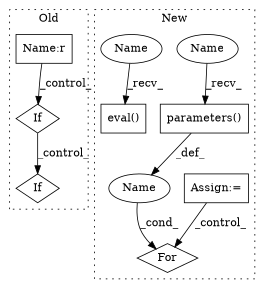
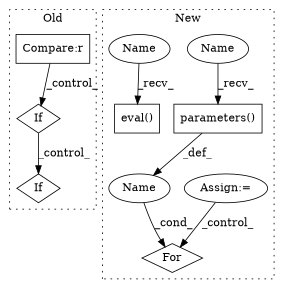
  digraph {
    node [a=87 l="0,14" s=7192 shape=box]
    n1 [a=96 label=If s="5118,5138" shape=diamond]
-   n2 [a=40 l=20 label="Name:r" s=4879]
+   n2 [a=40 l=20 label="Compare:r" s=4879]
    n3 [a=96 label=If s="5232,5252" shape=diamond]
    n4 [a=75 l=18 label="eval()"]
    n5 [a=75 l=24 label="parameters()" s=7236]
    n6 [a=107 l="4,18" label=For s="7223,7260" shape=diamond]
    n7 [l=5 label=Name s=7227 shape=ellipse]
-   n8 [a=68 l=3 label="Assign:=" s=7297]
+   n8 [a=68 l=3 label="Assign:=" s=7297 shape=ellipse]
    n9 [l=11 label=Name s=7236 shape=ellipse]
    n10 [l=11 label=Name shape=ellipse]
    subgraph cluster_1 {
      label=Old
      style=dotted
      n1
      n2
      n3
    }
    subgraph cluster_2 {
      label=New
      style=dotted
      n4
      n5
      n6
      n7
      n8
      n9
      n10
    }
    n1 -> n3 [label=_control_]
    n2 -> n1 [label=_control_]
    n5 -> n7 [label=_def_]
    n7 -> n6 [label=_cond_]
    n8 -> n6 [label=_control_]
    n9 -> n5 [label=_recv_]
    n10 -> n4 [label=_recv_]
  }
